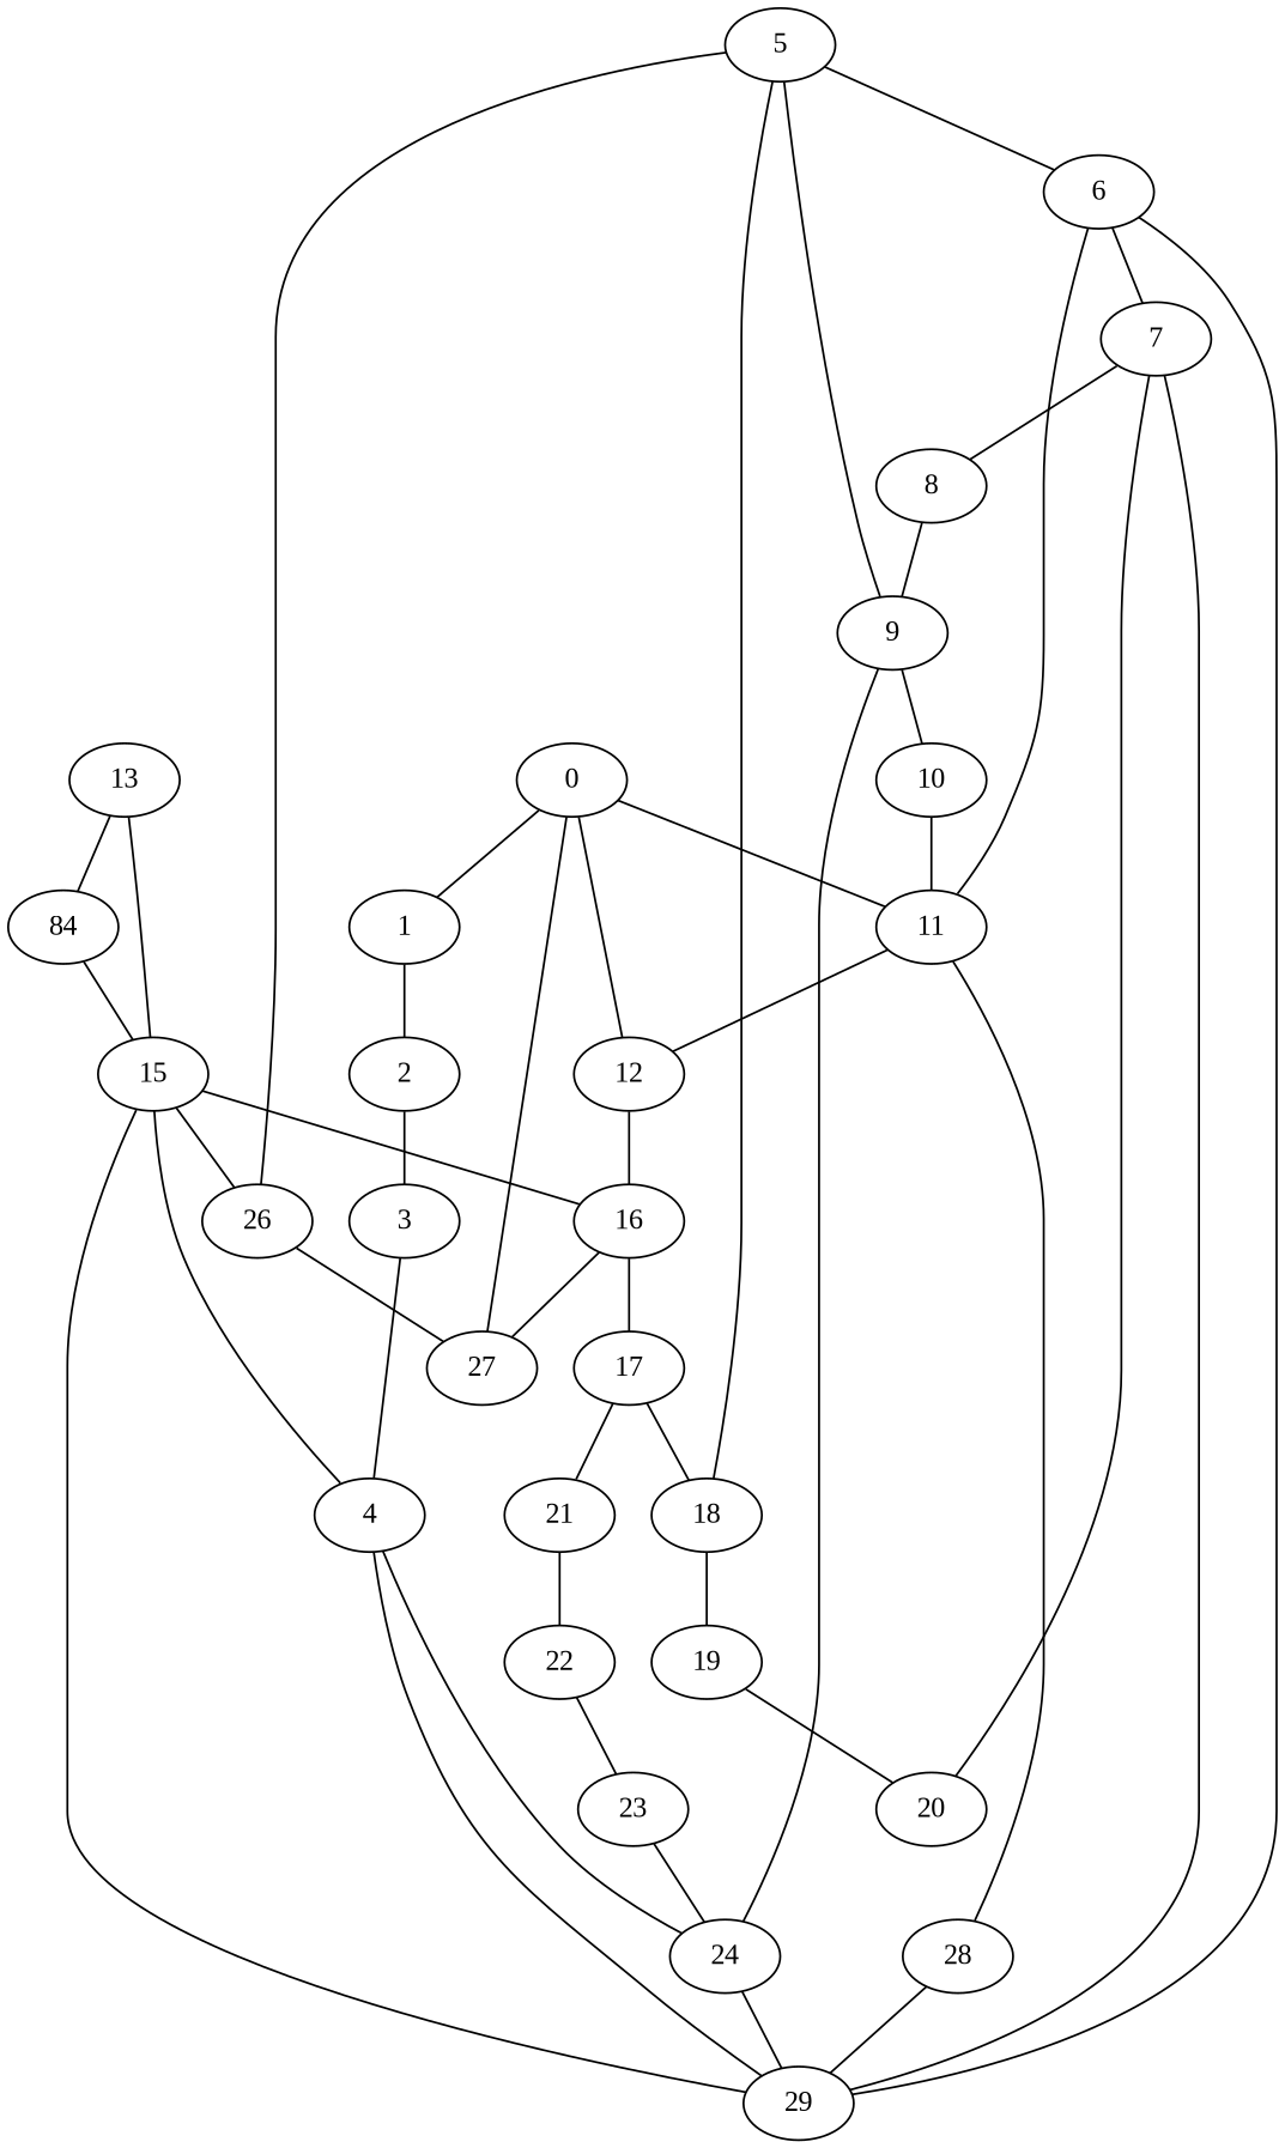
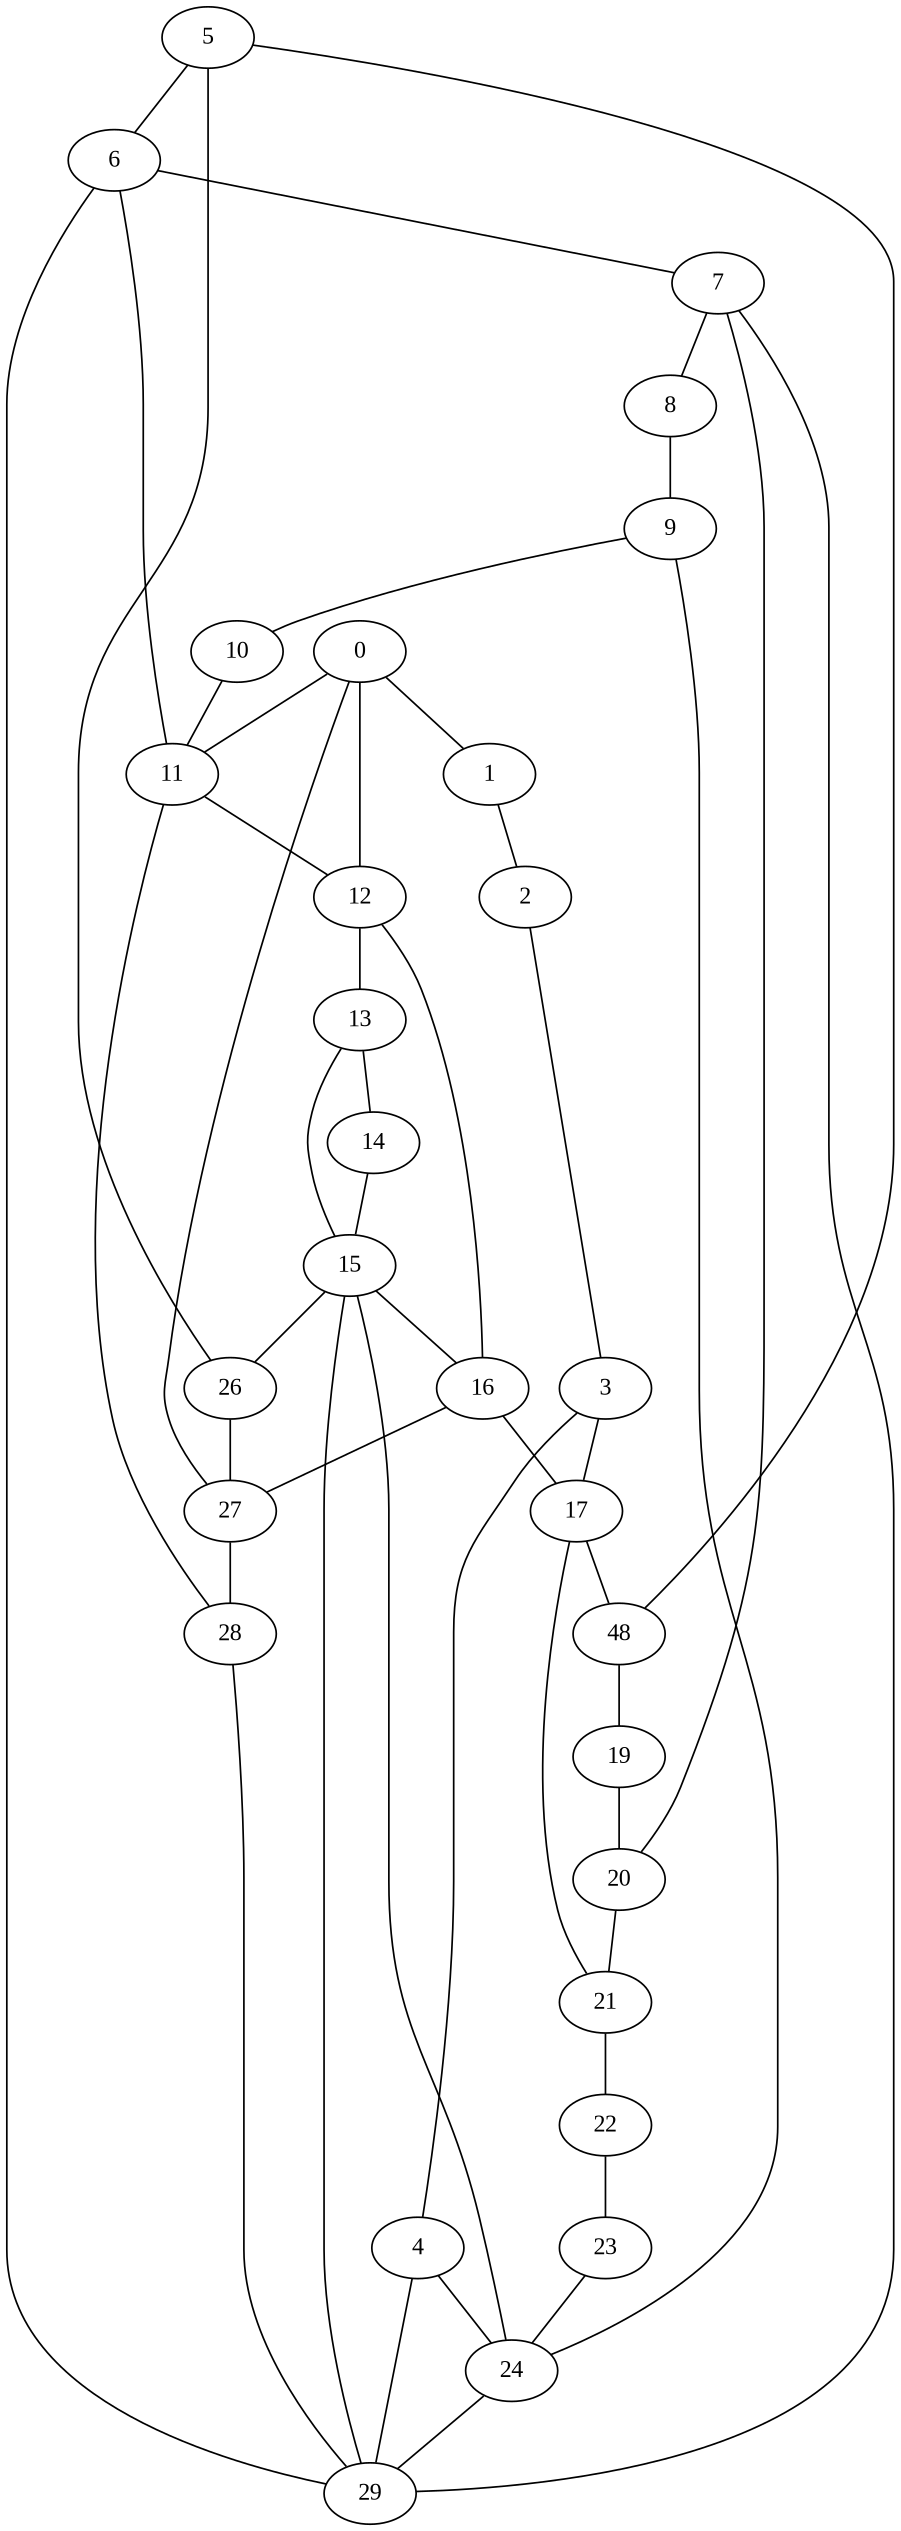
  graph {
    fontname="Liberation Serif"
    node [fontname="Liberation Serif"]
    edge [fontname="Liberation Serif"]
    0
    1
    27
    11
    12
    2
    28
    13
    16
    3
    29
-   14 [label=84]
+   14
    15
    17
    4
    24
-   18
+   18 [label=48]
    21
    5
    6
    9
    26
    19
    22
    7
    10
    8
    20
    23
    0 -- 1
    0 -- 27
    0 -- 11
    0 -- 12
    1 -- 2
+   27 -- 28
    11 -- 12
    11 -- 28
+   12 -- 13
    12 -- 16
    2 -- 3
    28 -- 29
    13 -- 14
    13 -- 15
    16 -- 27
    16 -- 17
+   3 -- 17
    3 -- 4
    14 -- 15
    15 -- 16
    15 -- 29
-   15 -- 4
+   15 -- 24
    15 -- 26
    17 -- 18
    17 -- 21
    4 -- 29
    4 -- 24
    24 -- 29
    18 -- 19
    21 -- 22
    5 -- 18
    5 -- 6
-   5 -- 9
    5 -- 26
    6 -- 11
    6 -- 29
    6 -- 7
    9 -- 24
    9 -- 10
    26 -- 27
    19 -- 20
    22 -- 23
    7 -- 29
    7 -- 8
    7 -- 20
    10 -- 11
    8 -- 9
+   20 -- 21
    23 -- 24
  }
